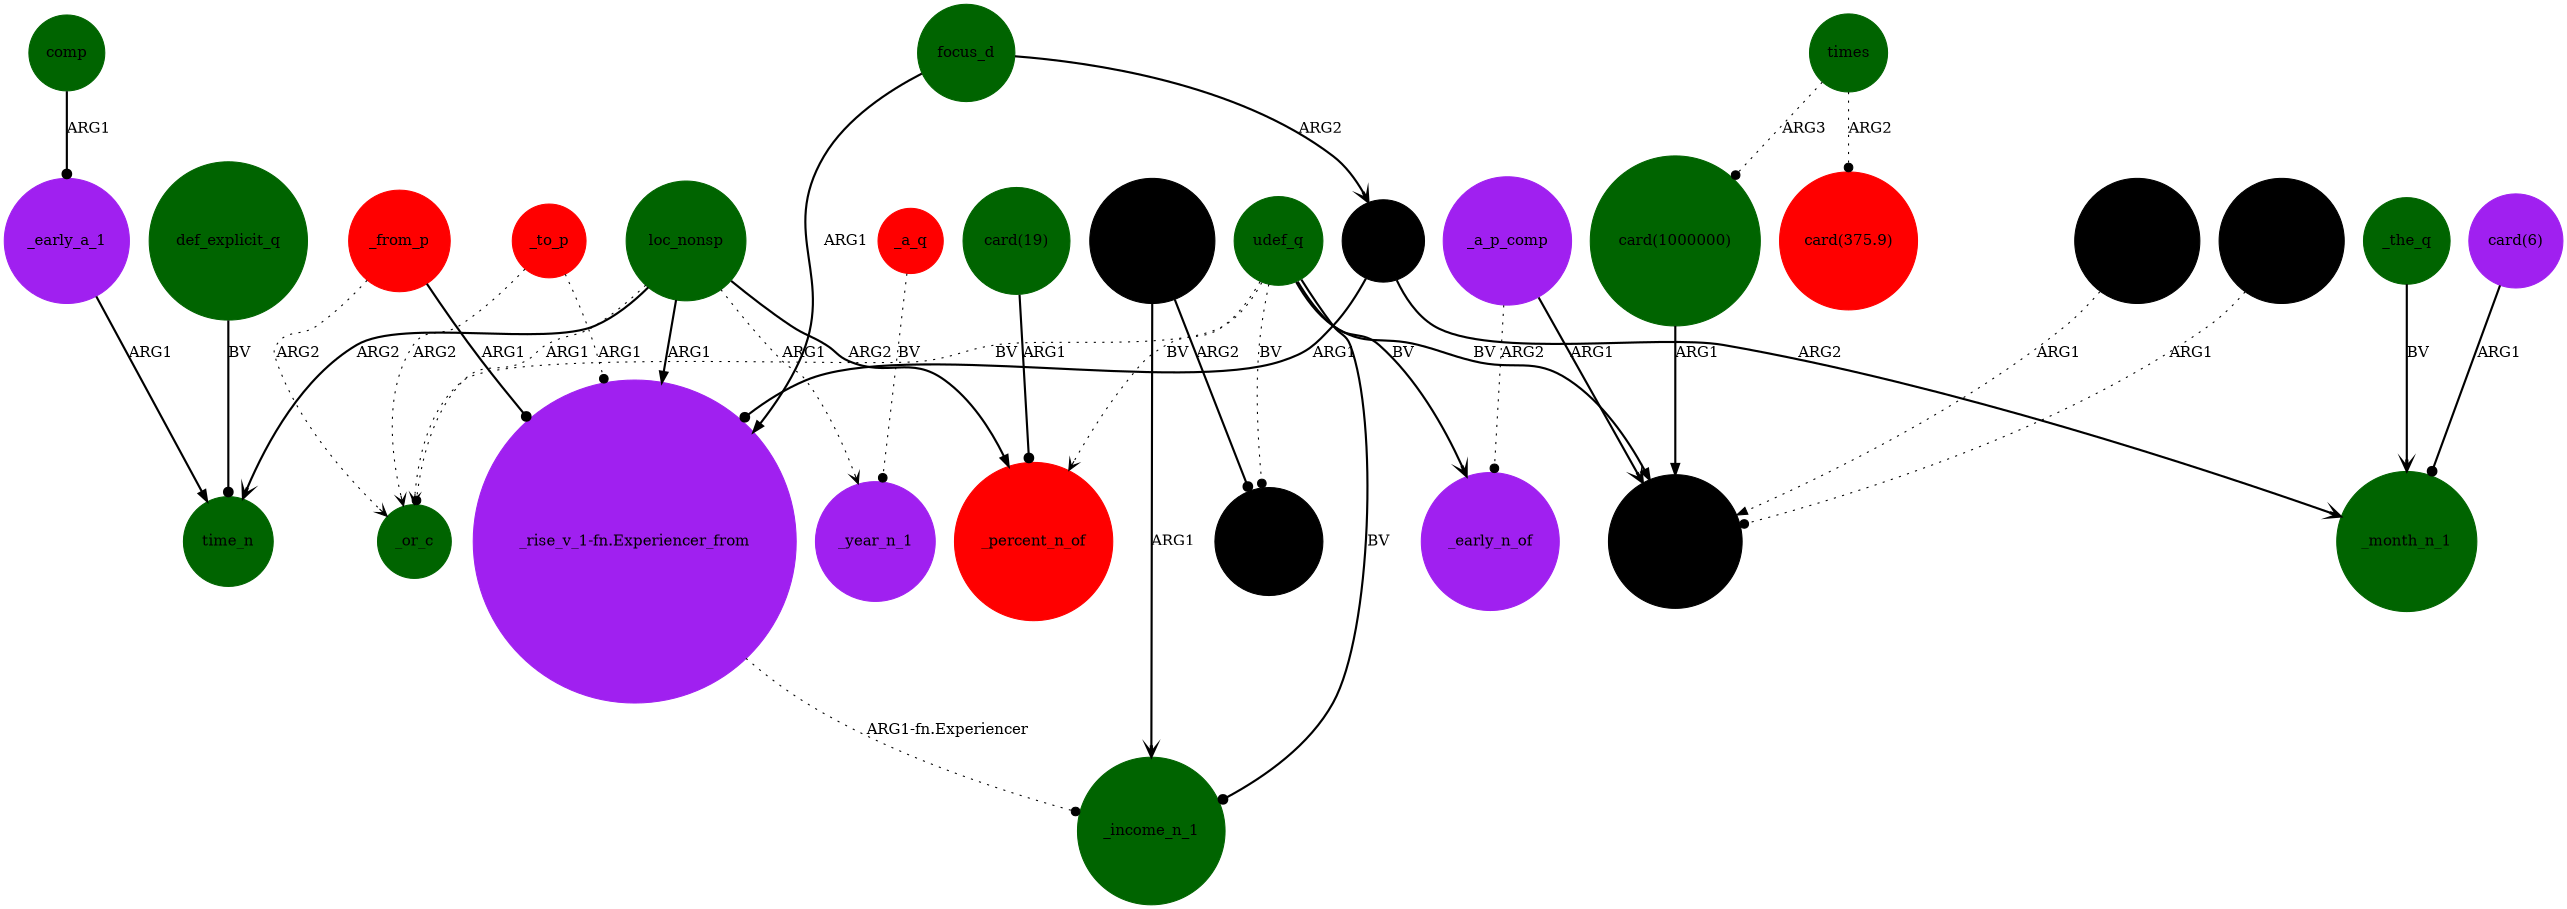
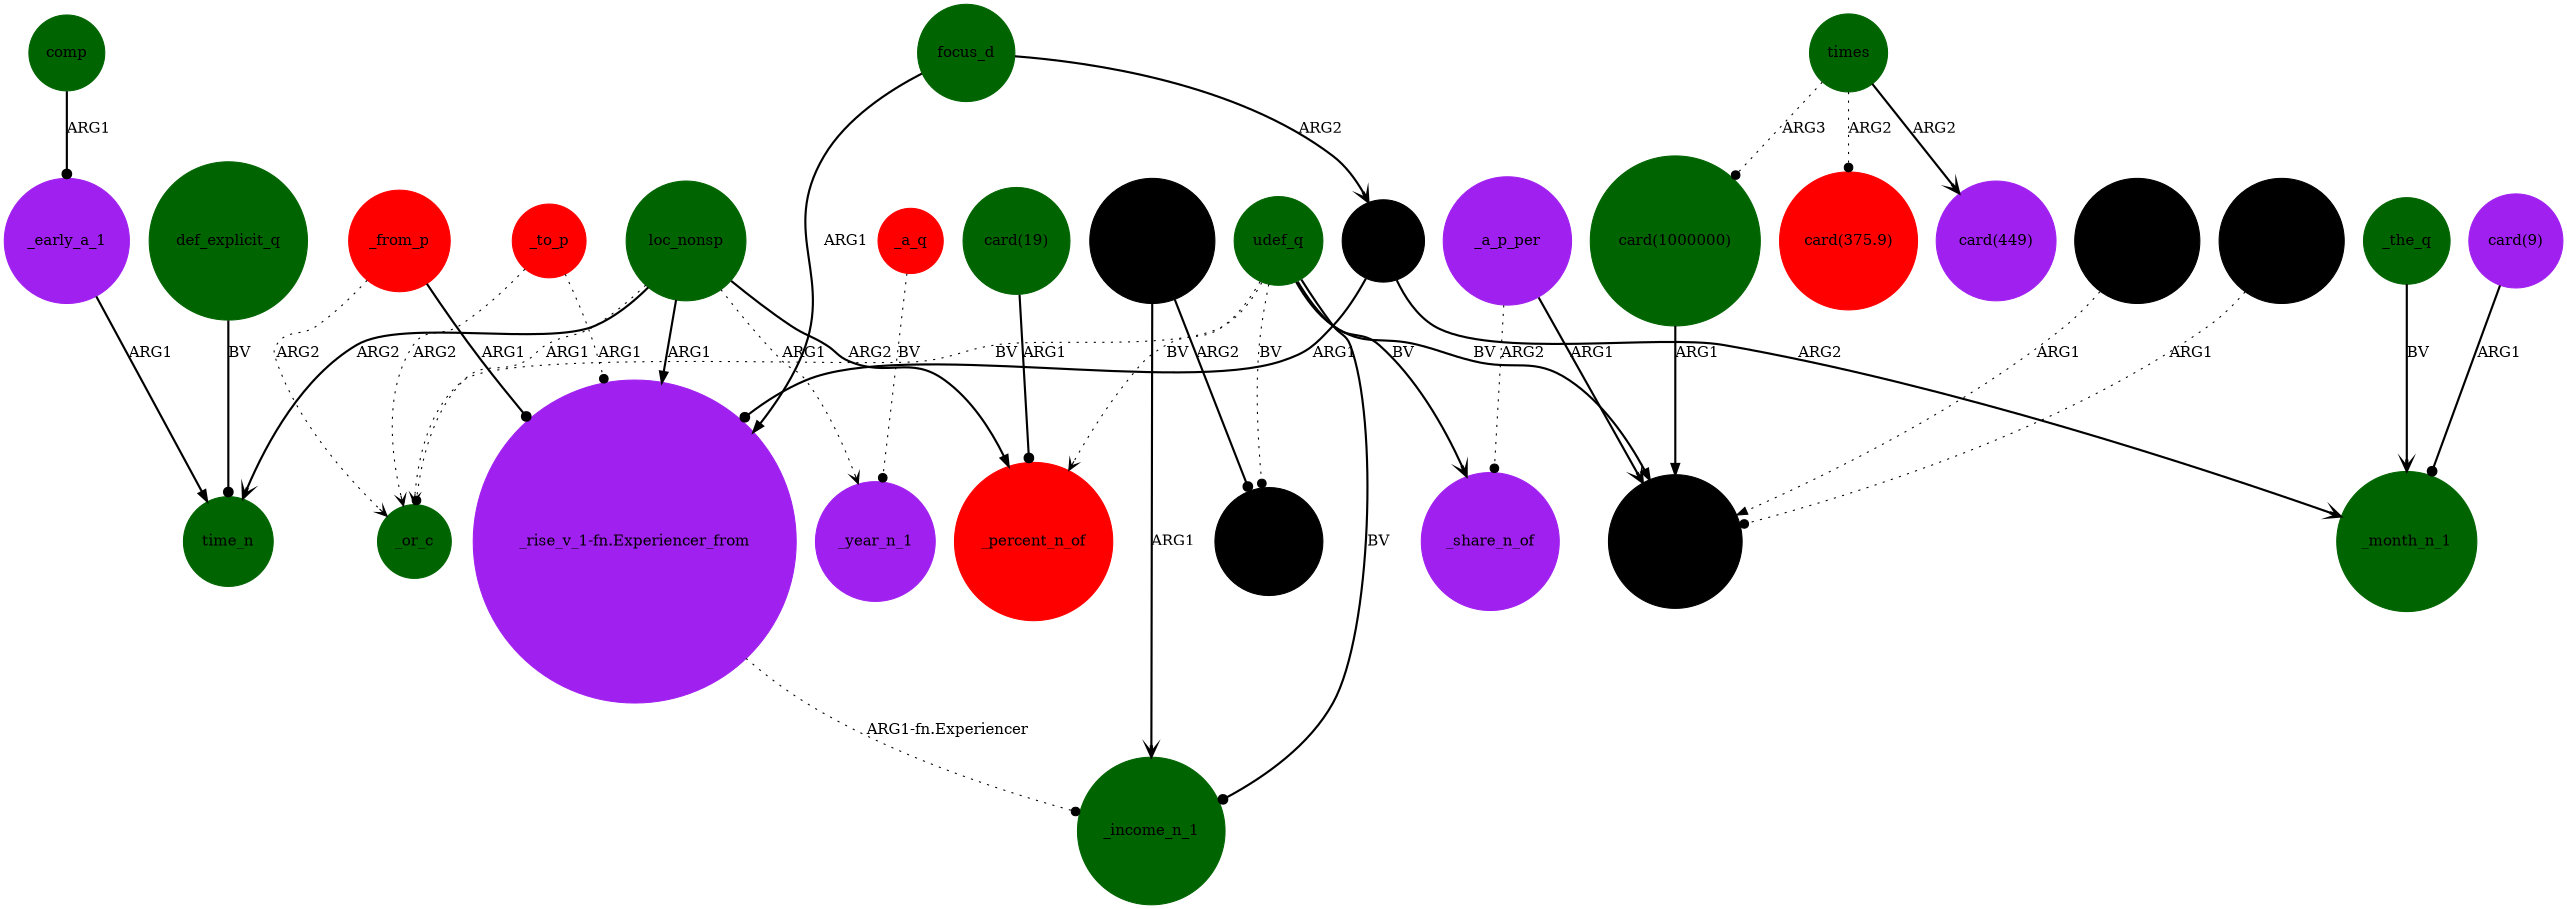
  digraph {
    node [color=darkgreen shape=circle style=filled]
    edge [arrowhead=dot style=bold]
    _early_a_1 [color=purple]
    time_n
    _for_p [color=black]
    n4 [color=purple label="_rise_v_1-fn.Experiencer_from"]
    _month_n_1
    _income_n_1
    _to_p [color=red]
    _or_c
    "card(375.9)" [color=red]
    times
    "card(1000000)"
+   "card(449)" [color=purple]
    _dollar_n_1 [color=black]
    compound [color=black]
    _net_n_1 [color=black]
    loc_nonsp
    _percent_n_of [color=red]
    _year_n_1 [color=purple]
    "card(19)"
    "card(2.01)" [color=black]
    _the_q
    udef_q
-   _share_n_of [color=purple label=_early_n_of]
+   _share_n_of [color=purple]
    _from_p [color=red]
    comp
    _a_q [color=red]
    "card(2.40)" [color=black]
-   _a_p_per [color=purple label=_a_p_comp]
+   _a_p_per [color=purple]
    focus_d
    def_explicit_q
-   "card(9)" [color=purple label="card(6)"]
+   "card(9)" [color=purple]
    _early_a_1 -> time_n [arrowhead=normal label=ARG1]
    _for_p -> n4 [label=ARG1]
    _for_p -> _month_n_1 [arrowhead=vee label=ARG2]
    n4 -> _income_n_1 [label="ARG1-fn.Experiencer" style=dotted]
    _to_p -> n4 [label=ARG1 style=dotted]
    _to_p -> _or_c [arrowhead=vee label=ARG2 style=dotted]
    times -> "card(375.9)" [label=ARG2 style=dotted]
    times -> "card(1000000)" [label=ARG3 style=dotted]
+   times -> "card(449)" [arrowhead=vee label=ARG2]
    "card(1000000)" -> _dollar_n_1 [arrowhead=normal label=ARG1]
    compound -> _income_n_1 [arrowhead=vee label=ARG1]
    compound -> _net_n_1 [label=ARG2]
    loc_nonsp -> time_n [arrowhead=vee label=ARG2]
    loc_nonsp -> n4 [arrowhead=normal label=ARG1]
    loc_nonsp -> _or_c [label=ARG1 style=dotted]
    loc_nonsp -> _percent_n_of [arrowhead=normal label=ARG2]
    loc_nonsp -> _year_n_1 [arrowhead=vee label=ARG1 style=dotted]
    "card(19)" -> _percent_n_of [label=ARG1]
    "card(2.01)" -> _dollar_n_1 [arrowhead=normal label=ARG1 style=dotted]
    _the_q -> _month_n_1 [arrowhead=vee label=BV]
    udef_q -> _income_n_1 [label=BV]
    udef_q -> _or_c [arrowhead=vee label=BV style=dotted]
    udef_q -> _dollar_n_1 [arrowhead=normal label=BV]
    udef_q -> _net_n_1 [label=BV style=dotted]
    udef_q -> _percent_n_of [arrowhead=vee label=BV style=dotted]
    udef_q -> _share_n_of [arrowhead=vee label=BV]
    _from_p -> n4 [label=ARG1]
    _from_p -> _or_c [arrowhead=vee label=ARG2 style=dotted]
    comp -> _early_a_1 [label=ARG1]
    _a_q -> _year_n_1 [label=BV style=dotted]
    "card(2.40)" -> _dollar_n_1 [label=ARG1 style=dotted]
    _a_p_per -> _dollar_n_1 [arrowhead=vee label=ARG1]
    _a_p_per -> _share_n_of [label=ARG2 style=dotted]
    focus_d -> _for_p [arrowhead=vee label=ARG2]
    focus_d -> n4 [arrowhead=normal label=ARG1]
    def_explicit_q -> time_n [label=BV]
    "card(9)" -> _month_n_1 [label=ARG1]
  }
